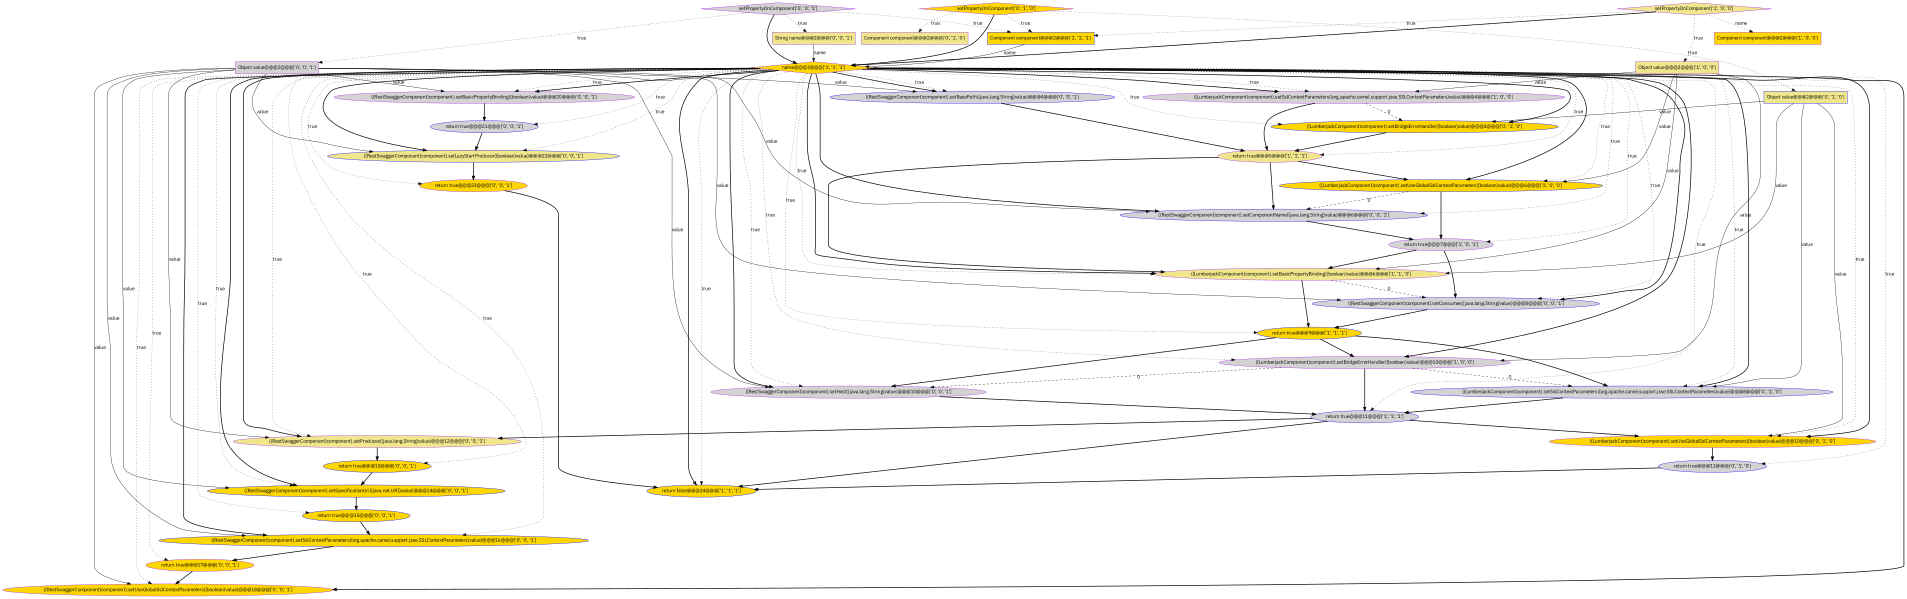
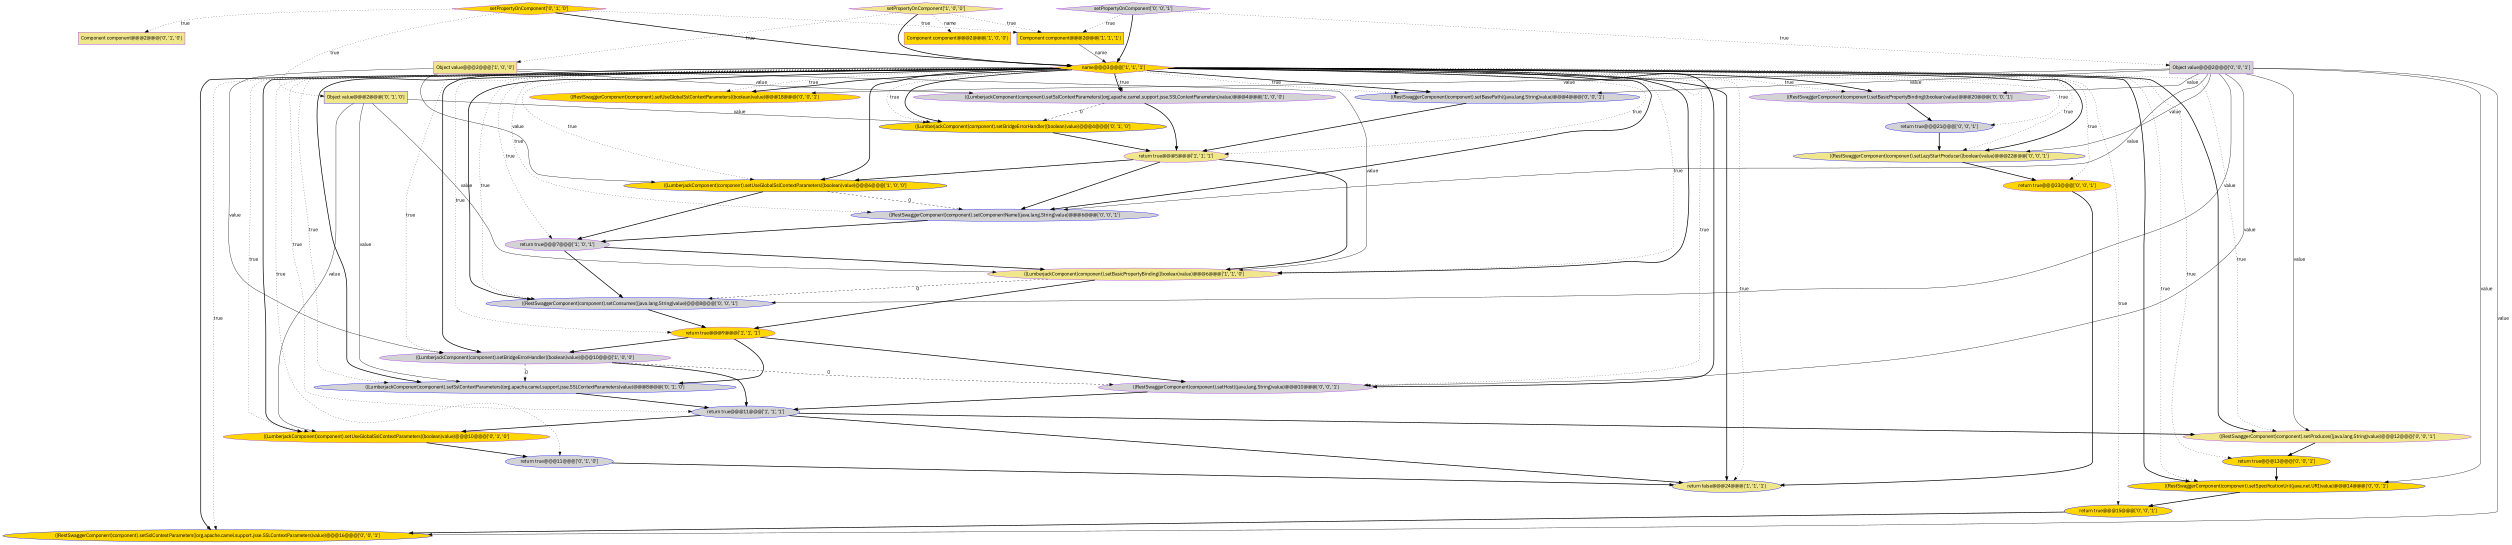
  digraph {
    fontname="IBM Plex Sans"
    node [color=purple fillcolor=gold fontname="IBM Plex Sans" shape=ellipse style=filled]
    edge [fontname="IBM Plex Sans" style=bold]
    n1 [color=blue fillcolor=lightgrey label="return true@@@11@@@['0', '1', '0']"]
-   n2 [color=blue label="return false@@@24@@@['1', '1', '1']"]
+   n2 [color=blue fillcolor=khaki label="return false@@@24@@@['1', '1', '1']"]
    n3 [color=blue fillcolor=lightgrey label="((RestSwaggerComponent)component).setConsumes((java.lang.String)value)@@@8@@@['0', '0', '1']"]
-   n4 [color=blue label="return true@@@9@@@['1', '1', '1']"]
+   n4 [label="return true@@@9@@@['1', '1', '1']"]
    n5 [color=blue fillcolor=lightgrey label="((LumberjackComponent)component).setSslContextParameters((org.apache.camel.support.jsse.SSLContextParameters)value)@@@8@@@['0', '1', '0']"]
    n6 [fillcolor=lightgrey label="((RestSwaggerComponent)component).setHost((java.lang.String)value)@@@10@@@['0', '0', '1']"]
    n7 [fillcolor=lightgrey label="((LumberjackComponent)component).setBridgeErrorHandler((boolean)value)@@@10@@@['1', '0', '0']"]
    n8 [color=blue fillcolor=lightgrey label="return true@@@11@@@['1', '1', '1']"]
    n9 [fillcolor=khaki label="((RestSwaggerComponent)component).setProduces((java.lang.String)value)@@@12@@@['0', '0', '1']"]
    n10 [label="((LumberjackComponent)component).setUseGlobalSslContextParameters((boolean)value)@@@10@@@['0', '1', '0']"]
    n11 [color=blue label="((LumberjackComponent)component).setBridgeErrorHandler((boolean)value)@@@4@@@['0', '1', '0']"]
    n12 [fillcolor=khaki label="return true@@@5@@@['1', '1', '1']"]
    n13 [fillcolor=khaki label="((LumberjackComponent)component).setBasicPropertyBinding((boolean)value)@@@6@@@['1', '1', '0']"]
    n14 [color=blue label="((LumberjackComponent)component).setUseGlobalSslContextParameters((boolean)value)@@@6@@@['1', '0', '0']"]
    n15 [color=blue fillcolor=lightgrey label="((RestSwaggerComponent)component).setComponentName((java.lang.String)value)@@@6@@@['0', '0', '1']"]
    n16 [color=blue label="return true@@@13@@@['0', '0', '1']"]
    n17 [color=blue fillcolor=khaki label="Object value@@@2@@@['0', '1', '0']" shape=box]
    n18 [label="setPropertyOnComponent['0', '1', '0']" shape=diamond]
    n19 [fillcolor=khaki label="Component component@@@2@@@['0', '1', '0']" shape=box]
    n20 [color=blue label="Component component@@@2@@@['1', '1', '1']" shape=box]
    n21 [label="name@@@3@@@['1', '1', '1']" shape=diamond]
    n22 [fillcolor=lightgrey label="((LumberjackComponent)component).setSslContextParameters((org.apache.camel.support.jsse.SSLContextParameters)value)@@@4@@@['1', '0', '0']"]
    n23 [fillcolor=lightgrey label="((RestSwaggerComponent)component).setBasicPropertyBinding((boolean)value)@@@20@@@['0', '0', '1']"]
    n24 [color=blue fillcolor=lightgrey label="return true@@@21@@@['0', '0', '1']"]
-   n25 [label="return true@@@17@@@['0', '0', '1']"]
    n26 [label="((RestSwaggerComponent)component).setUseGlobalSslContextParameters((boolean)value)@@@18@@@['0', '0', '1']"]
    n27 [fillcolor=lightgrey label="return true@@@7@@@['1', '0', '1']"]
    n28 [color=blue label="((RestSwaggerComponent)component).setSpecificationUri((java.net.URI)value)@@@14@@@['0', '0', '1']"]
    n29 [color=blue fillcolor=khaki label="((RestSwaggerComponent)component).setLazyStartProducer((boolean)value)@@@22@@@['0', '0', '1']"]
    n30 [label="return true@@@23@@@['0', '0', '1']"]
    n31 [color=blue fillcolor=lightgrey label="((RestSwaggerComponent)component).setBasePath((java.lang.String)value)@@@4@@@['0', '0', '1']"]
    n32 [color=blue label="((RestSwaggerComponent)component).setSslContextParameters((org.apache.camel.support.jsse.SSLContextParameters)value)@@@16@@@['0', '0', '1']"]
    n33 [color=blue label="return true@@@15@@@['0', '0', '1']"]
    n34 [fillcolor=khaki label="Object value@@@2@@@['1', '0', '0']" shape=box]
    n35 [label="Component component@@@2@@@['1', '0', '0']" shape=box]
    n36 [fillcolor=lightgrey label="Object value@@@2@@@['0', '0', '1']" shape=box]
-   n37 [fillcolor=khaki label="String name@@@2@@@['0', '0', '1']" shape=box]
    n38 [fillcolor=khaki label="setPropertyOnComponent['1', '0', '0']" shape=diamond]
    n39 [fillcolor=lightgrey label="setPropertyOnComponent['0', '0', '1']" shape=diamond]
    n1 -> n2
    n3 -> n4
    n4 -> n5
    n4 -> n6
    n4 -> n7
    n5 -> n8
    n6 -> n8
    n7 -> n5 [label=0 style=dashed]
    n7 -> n6 [label=0 style=dashed]
    n7 -> n8
    n8 -> n2
    n8 -> n9
    n8 -> n10
    n9 -> n16
    n10 -> n1
    n11 -> n12
    n12 -> n13
    n12 -> n14
    n12 -> n15
    n13 -> n3 [label=0 style=dashed]
    n13 -> n4
    n14 -> n15 [label=0 style=dashed]
    n14 -> n27
    n15 -> n27
    n16 -> n28
    n17 -> n5 [label=value style=solid]
    n17 -> n10 [label=value style=solid]
    n17 -> n11 [label=value style=solid]
    n17 -> n13 [label=value style=solid]
    n18 -> n17 [label=true style=dotted]
    n18 -> n19 [label=true style=dotted]
    n18 -> n20 [label=true style=dotted]
    n18 -> n21
    n20 -> n21 [label=name style=solid]
    n21 -> n1 [label=true style=dotted]
    n21 -> n2
    n21 -> n2 [label=true style=dotted]
    n21 -> n3 [label=true style=dotted]
    n21 -> n3
    n21 -> n4 [label=true style=dotted]
    n21 -> n5 [label=true style=dotted]
    n21 -> n5
    n21 -> n6
    n21 -> n6 [label=true style=dotted]
    n21 -> n7
    n21 -> n7 [label=true style=dotted]
    n21 -> n8 [label=true style=dotted]
    n21 -> n9
    n21 -> n9 [label=true style=dotted]
    n21 -> n10
    n21 -> n10 [label=true style=dotted]
    n21 -> n11 [label=true style=dotted]
    n21 -> n11
    n21 -> n12 [label=true style=dotted]
    n21 -> n13 [label=true style=dotted]
    n21 -> n13
    n21 -> n14 [label=true style=dotted]
    n21 -> n14
    n21 -> n15
    n21 -> n15 [label=true style=dotted]
    n21 -> n16 [label=true style=dotted]
    n21 -> n22 [label=true style=dotted]
    n21 -> n22
    n21 -> n23
    n21 -> n23 [label=true style=dotted]
    n21 -> n24 [label=true style=dotted]
-   n21 -> n25 [label=true style=dotted]
    n21 -> n26 [label=true style=dotted]
    n21 -> n26
    n21 -> n27 [label=true style=dotted]
    n21 -> n28
    n21 -> n28 [label=true style=dotted]
    n21 -> n29 [label=true style=dotted]
    n21 -> n29
    n21 -> n30 [label=true style=dotted]
    n21 -> n31
    n21 -> n31 [label=true style=dotted]
    n21 -> n32
    n21 -> n32 [label=true style=dotted]
    n21 -> n33 [label=true style=dotted]
    n22 -> n11 [label=0 style=dashed]
    n22 -> n12
    n23 -> n24
    n24 -> n29
-   n25 -> n26
    n27 -> n3
    n27 -> n13
    n28 -> n33
    n29 -> n30
    n30 -> n2
    n31 -> n12
-   n32 -> n25
    n33 -> n32
    n34 -> n7 [label=value style=solid]
    n34 -> n13 [label=value style=solid]
    n34 -> n14 [label=value style=solid]
    n34 -> n22 [label=value style=solid]
    n36 -> n3 [label=value style=solid]
    n36 -> n6 [label=value style=solid]
    n36 -> n9 [label=value style=solid]
    n36 -> n15 [label=value style=solid]
    n36 -> n23 [label=value style=solid]
    n36 -> n26 [label=value style=solid]
    n36 -> n28 [label=value style=solid]
    n36 -> n29 [label=value style=solid]
    n36 -> n31 [label=value style=solid]
    n36 -> n32 [label=value style=solid]
-   n37 -> n21 [label=name style=solid]
    n38 -> n20 [label=true style=dotted]
    n38 -> n21
    n38 -> n34 [label=true style=dotted]
    n38 -> n35 [label=name style=dotted]
    n39 -> n20 [label=true style=dotted]
    n39 -> n21
    n39 -> n36 [label=true style=dotted]
-   n39 -> n37 [label=true style=dotted]
  }
